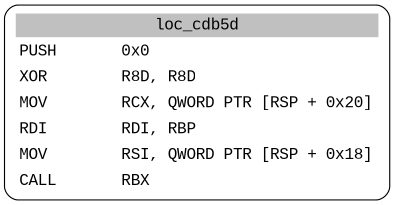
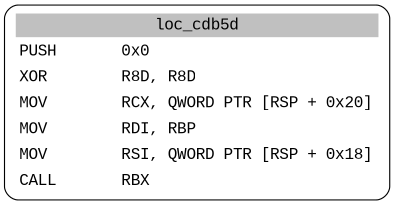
  digraph {
-   n1 [fontname="Courier New" label=<<table border="0" cellborder="0" cellpadding="3"><tr><td align="center" colspan="2" bgcolor="grey">loc_cdb5d</td></tr><tr><td align="left">PUSH       0x0</td></tr><tr><td align="left">XOR        R8D, R8D</td></tr><tr><td align="left">MOV        RCX, QWORD PTR [RSP + 0x20]</td></tr><tr><td align="left">RDI        RDI, RBP</td></tr><tr><td align="left">MOV        RSI, QWORD PTR [RSP + 0x18]</td></tr><tr><td align="left">CALL       RBX</td></tr></table>> shape=Mrecord]
+   n1 [fontname="Courier New" label=<<table border="0" cellborder="0" cellpadding="3"><tr><td align="center" colspan="2" bgcolor="grey">loc_cdb5d</td></tr><tr><td align="left">PUSH       0x0</td></tr><tr><td align="left">XOR        R8D, R8D</td></tr><tr><td align="left">MOV        RCX, QWORD PTR [RSP + 0x20]</td></tr><tr><td align="left">MOV        RDI, RBP</td></tr><tr><td align="left">MOV        RSI, QWORD PTR [RSP + 0x18]</td></tr><tr><td align="left">CALL       RBX</td></tr></table>> shape=Mrecord]
  }
